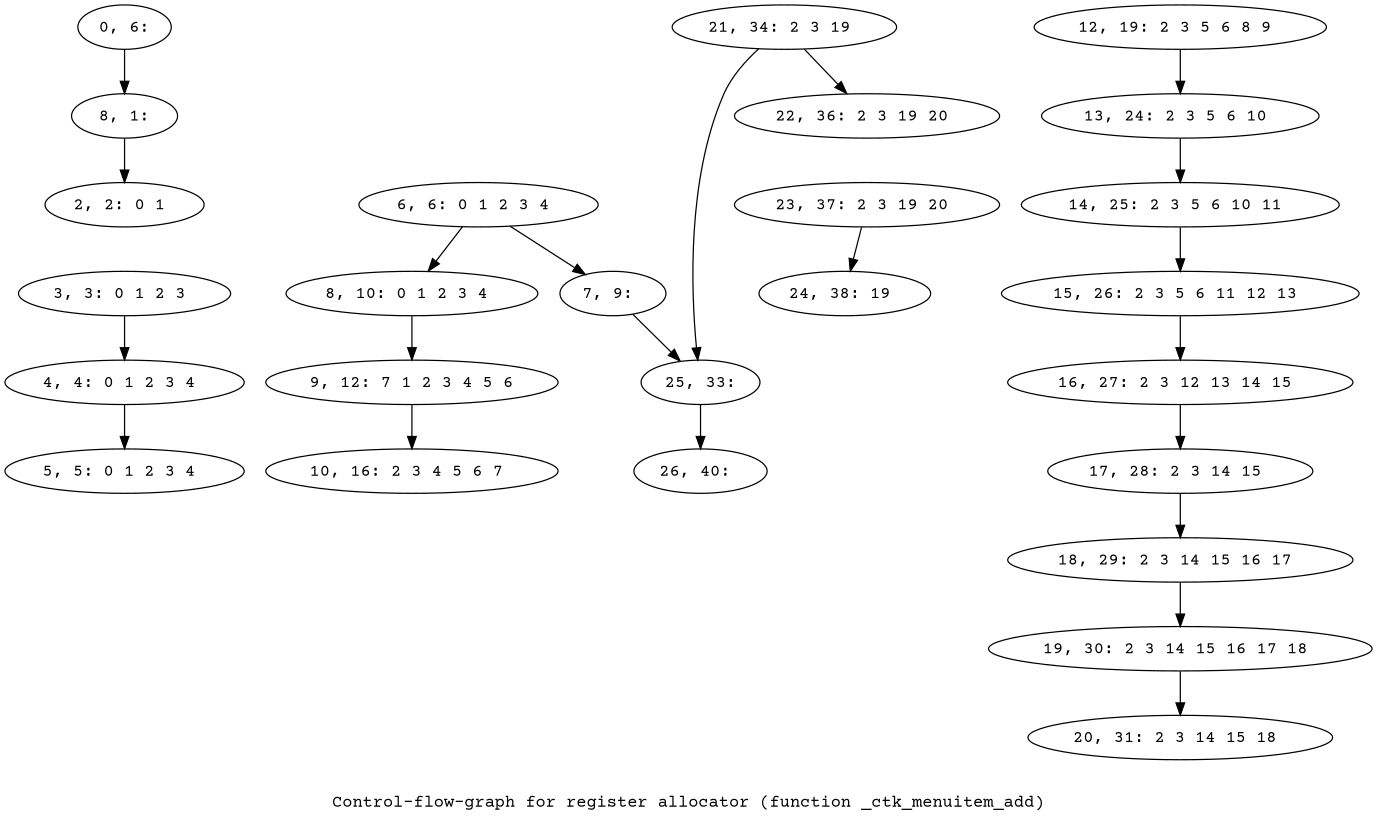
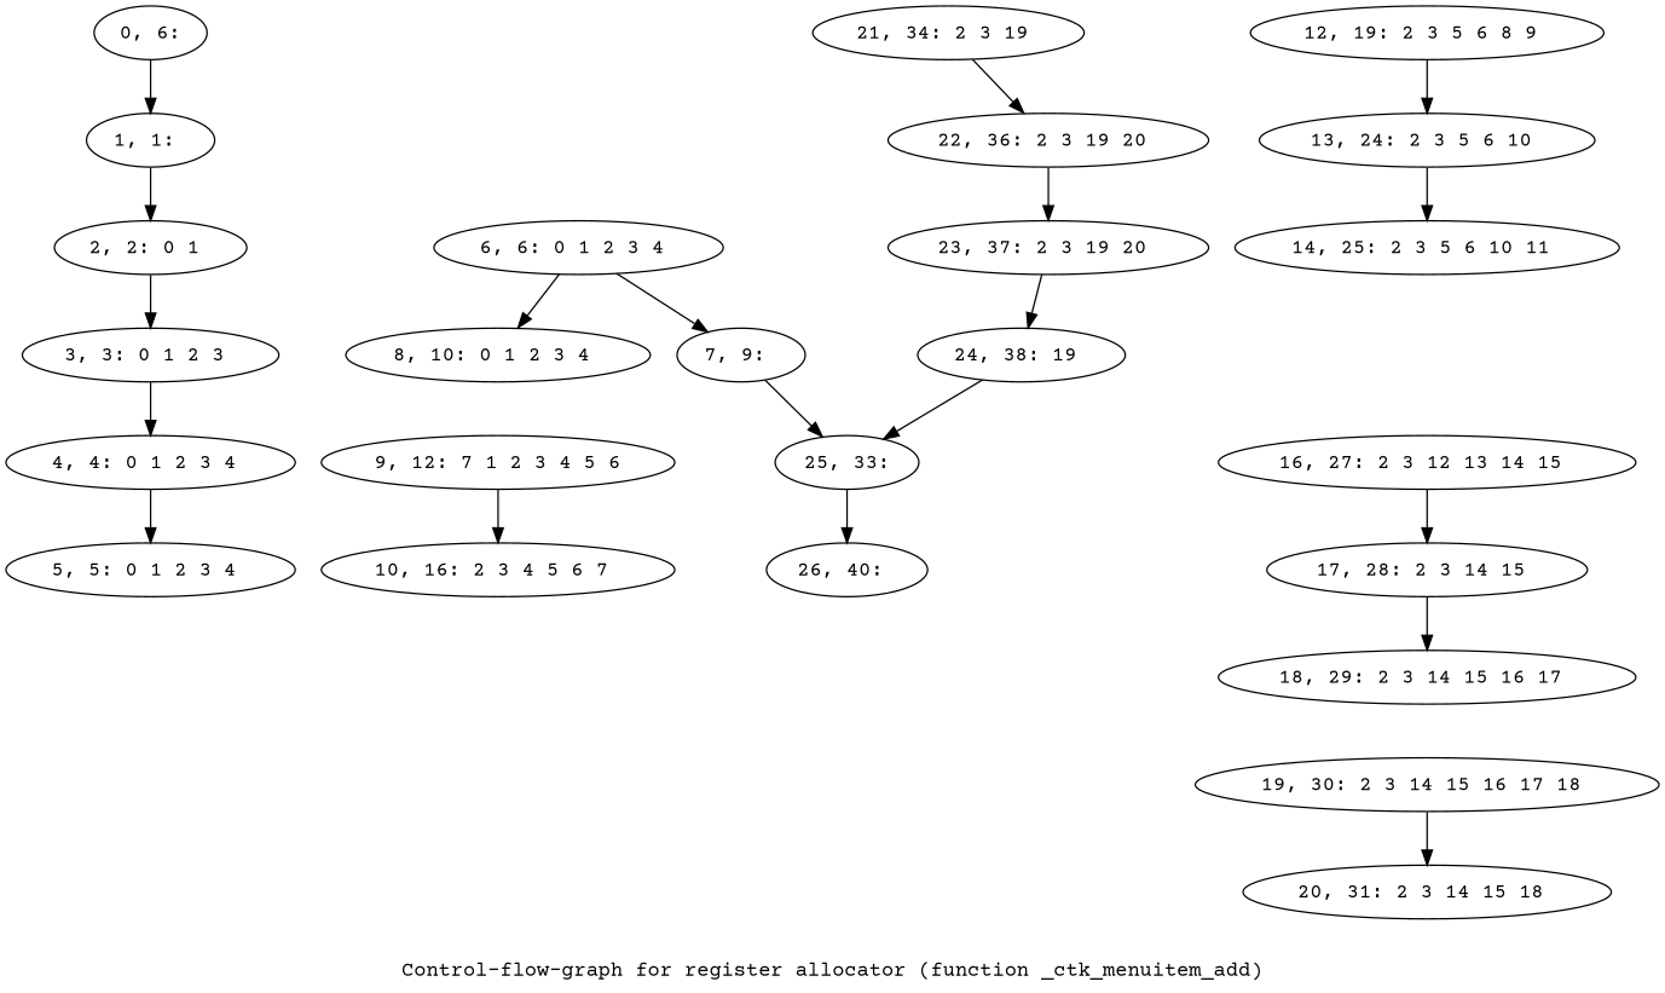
  digraph {
    fontname="Courier Prime"
    label="Control-flow-graph for register allocator (function _ctk_menuitem_add)"
    node [fontname="Courier Prime"]
    edge [fontname="Courier Prime"]
    n1 [label="0, 6:"]
-   n2 [label="8, 1:"]
+   n2 [label="1, 1: "]
    n3 [label="2, 2: 0 1 "]
    n4 [label="3, 3: 0 1 2 3 "]
    n5 [label="4, 4: 0 1 2 3 4 "]
    n6 [label="5, 5: 0 1 2 3 4 "]
    n7 [label="6, 6: 0 1 2 3 4 "]
    n8 [label="7, 9: "]
    n9 [label="8, 10: 0 1 2 3 4 "]
    n10 [label="25, 33:"]
    n11 [label="9, 12: 7 1 2 3 4 5 6"]
    n12 [label="26, 40: "]
    n13 [label="10, 16: 2 3 4 5 6 7 "]
    n14 [label="12, 19: 2 3 5 6 8 9 "]
    n15 [label="13, 24: 2 3 5 6 10 "]
    n16 [label="14, 25: 2 3 5 6 10 11 "]
-   n17 [label="15, 26: 2 3 5 6 11 12 13 "]
    n18 [label="16, 27: 2 3 12 13 14 15 "]
    n19 [label="17, 28: 2 3 14 15 "]
    n20 [label="18, 29: 2 3 14 15 16 17 "]
    n21 [label="19, 30: 2 3 14 15 16 17 18 "]
    n22 [label="20, 31: 2 3 14 15 18 "]
    n23 [label="21, 34: 2 3 19 "]
    n24 [label="22, 36: 2 3 19 20 "]
    n25 [label="23, 37: 2 3 19 20 "]
    n26 [label="24, 38: 19 "]
    n1 -> n2
    n2 -> n3
+   n3 -> n4
    n4 -> n5
    n5 -> n6
    n7 -> n8
    n7 -> n9
    n8 -> n10
-   n9 -> n11
    n10 -> n12
    n11 -> n13
    n14 -> n15
    n15 -> n16
-   n16 -> n17
-   n17 -> n18
    n18 -> n19
    n19 -> n20
-   n20 -> n21
    n21 -> n22
    n23 -> n24
+   n24 -> n25
    n25 -> n26
-   n23 -> n10
+   n26 -> n10
  }
